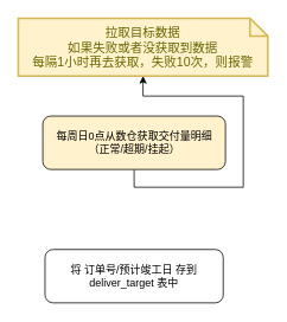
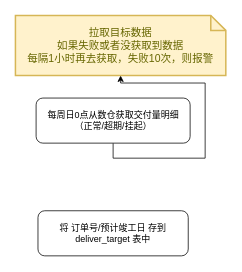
  <mxCell id="0" />
  <mxCell id="1" parent="0" />
  <mxCell id="2" style="edgeStyle=orthogonalEdgeStyle;rounded=0;orthogonalLoop=1;jettySize=auto;html=1;exitX=0.5;exitY=1;exitDx=0;exitDy=0;" parent="1" source="3" target="5" edge="1"><mxGeometry relative="1" as="geometry" /></mxCell>
- <mxCell id="3" value="每周日0点从数仓获取交付量明细&lt;br&gt;（正常/超期/挂起）" style="rounded=1;whiteSpace=wrap;html=1;fillColor=#fff2cc;" parent="1" vertex="1"><mxGeometry x="47.5" y="130" width="205" height="60" as="geometry" /></mxCell>
+ <mxCell id="3" value="每周日0点从数仓获取交付量明细&lt;br&gt;（正常/超期/挂起）" style="rounded=1;whiteSpace=wrap;html=1;" parent="1" vertex="1"><mxGeometry x="47.5" y="130" width="205" height="60" as="geometry" /></mxCell>
  <mxCell id="4" value="将 订单号/预计竣工日 存到&lt;br&gt;deliver_target 表中" style="rounded=1;whiteSpace=wrap;html=1;" parent="1" vertex="1"><mxGeometry x="50" y="280" width="200" height="60" as="geometry" /></mxCell>
- <mxCell id="5" value="拉取目标数据&lt;br&gt;如果失败或者没获取到数据&lt;br&gt;每隔1小时再去获取，失败10次，则报警" style="shape=note;strokeWidth=2;fontSize=14;size=20;whiteSpace=wrap;html=1;fillColor=#fff2cc;strokeColor=#d6b656;fontColor=#666600;fontFamily=Helvetica;" parent="1" vertex="1"><mxGeometry x="20" y="20" width="280" height="65" as="geometry" /></mxCell>
+ <mxCell id="5" value="拉取目标数据&lt;br&gt;如果失败或者没获取到数据&lt;br&gt;每隔1小时再去获取，失败10次，则报警" style="shape=note;strokeWidth=2;fontSize=14;size=20;whiteSpace=wrap;html=1;fillColor=#fff2cc;strokeColor=#d6b656;fontColor=#666600;fontFamily=Helvetica;" parent="1" vertex="1"><mxGeometry x="20" width="280" height="80" as="geometry" y="20" /></mxCell>
